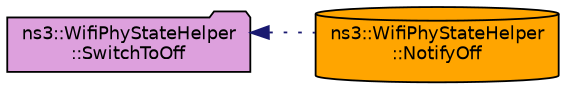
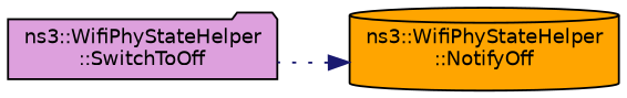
  digraph {
    rankdir=RL
    node [color=black fontname=Helvetica fontsize=10 style=filled]
    n1 [fillcolor=orange fontcolor=black height=0.2 label="ns3::WifiPhyStateHelper\l::NotifyOff" shape=cylinder width=0.4]
    n2 [fillcolor=plum height=0.2 label="ns3::WifiPhyStateHelper\l::SwitchToOff" shape=folder width=0.4]
-   n2 -> n1 [color=midnightblue dir=back fontname=Helvetica fontsize=10 labelfontname=Helvetica labelfontsize=10 style=dotted]
+   n1 -> n2 [color=midnightblue dir=back fontname=Helvetica fontsize=10 labelfontname=Helvetica labelfontsize=10 style=dotted]
  }
